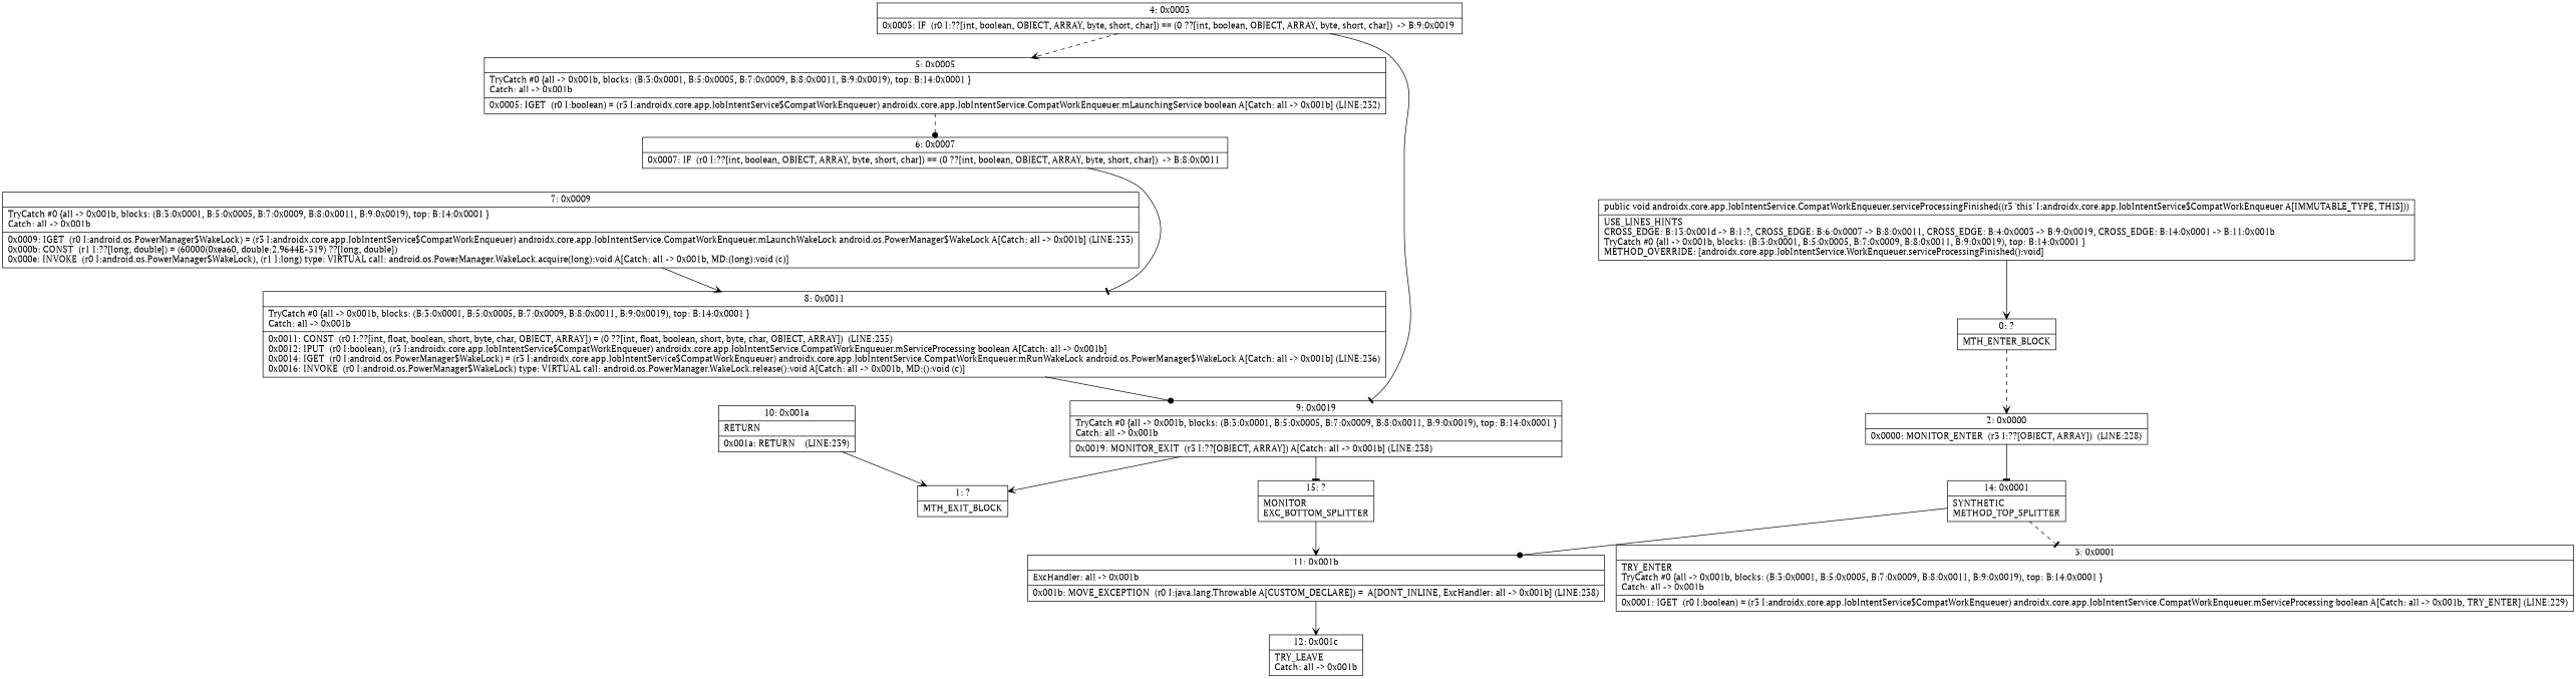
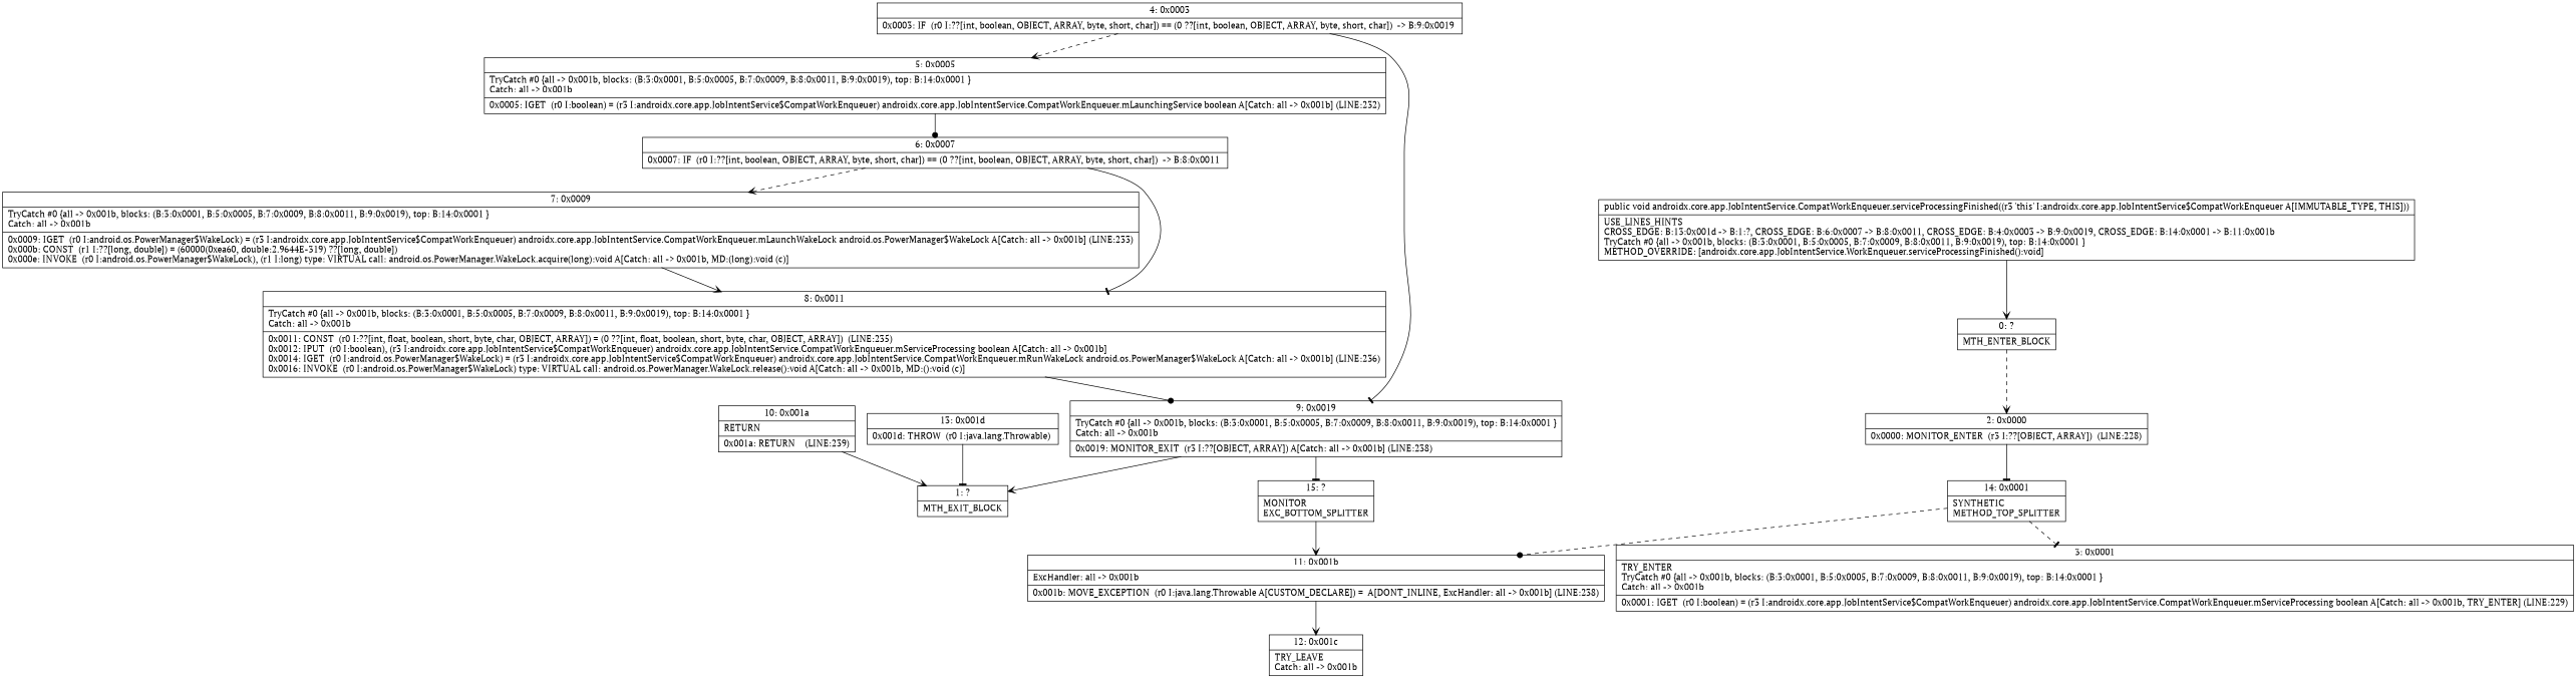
  digraph {
    fontname="PT Serif"
    node [fontname="PT Serif" shape=record]
    edge [arrowhead=vee fontname="PT Serif"]
    n1 [label="{0\:\ ?|MTH_ENTER_BLOCK\l}"]
    n2 [label="{2\:\ 0x0000|0x0000: MONITOR_ENTER  (r3 I:??[OBJECT, ARRAY])  (LINE:228)\l}"]
    n3 [label="{14\:\ 0x0001|SYNTHETIC\lMETHOD_TOP_SPLITTER\l}"]
    n4 [label="{3\:\ 0x0001|TRY_ENTER\lTryCatch #0 \{all \-\> 0x001b, blocks: (B:3:0x0001, B:5:0x0005, B:7:0x0009, B:8:0x0011, B:9:0x0019), top: B:14:0x0001 \}\lCatch: all \-\> 0x001b\l|0x0001: IGET  (r0 I:boolean) = (r3 I:androidx.core.app.JobIntentService$CompatWorkEnqueuer) androidx.core.app.JobIntentService.CompatWorkEnqueuer.mServiceProcessing boolean A[Catch: all \-\> 0x001b, TRY_ENTER] (LINE:229)\l}"]
    n5 [label="{11\:\ 0x001b|ExcHandler: all \-\> 0x001b\l|0x001b: MOVE_EXCEPTION  (r0 I:java.lang.Throwable A[CUSTOM_DECLARE]) =  A[DONT_INLINE, ExcHandler: all \-\> 0x001b] (LINE:238)\l}"]
    n6 [label="{12\:\ 0x001c|TRY_LEAVE\lCatch: all \-\> 0x001b\l}"]
    n7 [label="{4\:\ 0x0003|0x0003: IF  (r0 I:??[int, boolean, OBJECT, ARRAY, byte, short, char]) == (0 ??[int, boolean, OBJECT, ARRAY, byte, short, char])  \-\> B:9:0x0019 \l}"]
    n8 [label="{5\:\ 0x0005|TryCatch #0 \{all \-\> 0x001b, blocks: (B:3:0x0001, B:5:0x0005, B:7:0x0009, B:8:0x0011, B:9:0x0019), top: B:14:0x0001 \}\lCatch: all \-\> 0x001b\l|0x0005: IGET  (r0 I:boolean) = (r3 I:androidx.core.app.JobIntentService$CompatWorkEnqueuer) androidx.core.app.JobIntentService.CompatWorkEnqueuer.mLaunchingService boolean A[Catch: all \-\> 0x001b] (LINE:232)\l}"]
    n9 [label="{9\:\ 0x0019|TryCatch #0 \{all \-\> 0x001b, blocks: (B:3:0x0001, B:5:0x0005, B:7:0x0009, B:8:0x0011, B:9:0x0019), top: B:14:0x0001 \}\lCatch: all \-\> 0x001b\l|0x0019: MONITOR_EXIT  (r3 I:??[OBJECT, ARRAY]) A[Catch: all \-\> 0x001b] (LINE:238)\l}"]
    n10 [label="{6\:\ 0x0007|0x0007: IF  (r0 I:??[int, boolean, OBJECT, ARRAY, byte, short, char]) == (0 ??[int, boolean, OBJECT, ARRAY, byte, short, char])  \-\> B:8:0x0011 \l}"]
    n11 [label="{15\:\ ?|MONITOR\lEXC_BOTTOM_SPLITTER\l}"]
    n12 [label="{1\:\ ?|MTH_EXIT_BLOCK\l}"]
    n13 [label="{7\:\ 0x0009|TryCatch #0 \{all \-\> 0x001b, blocks: (B:3:0x0001, B:5:0x0005, B:7:0x0009, B:8:0x0011, B:9:0x0019), top: B:14:0x0001 \}\lCatch: all \-\> 0x001b\l|0x0009: IGET  (r0 I:android.os.PowerManager$WakeLock) = (r3 I:androidx.core.app.JobIntentService$CompatWorkEnqueuer) androidx.core.app.JobIntentService.CompatWorkEnqueuer.mLaunchWakeLock android.os.PowerManager$WakeLock A[Catch: all \-\> 0x001b] (LINE:233)\l0x000b: CONST  (r1 I:??[long, double]) = (60000(0xea60, double:2.9644E\-319) ??[long, double]) \l0x000e: INVOKE  (r0 I:android.os.PowerManager$WakeLock), (r1 I:long) type: VIRTUAL call: android.os.PowerManager.WakeLock.acquire(long):void A[Catch: all \-\> 0x001b, MD:(long):void (c)]\l}"]
    n14 [label="{8\:\ 0x0011|TryCatch #0 \{all \-\> 0x001b, blocks: (B:3:0x0001, B:5:0x0005, B:7:0x0009, B:8:0x0011, B:9:0x0019), top: B:14:0x0001 \}\lCatch: all \-\> 0x001b\l|0x0011: CONST  (r0 I:??[int, float, boolean, short, byte, char, OBJECT, ARRAY]) = (0 ??[int, float, boolean, short, byte, char, OBJECT, ARRAY])  (LINE:235)\l0x0012: IPUT  (r0 I:boolean), (r3 I:androidx.core.app.JobIntentService$CompatWorkEnqueuer) androidx.core.app.JobIntentService.CompatWorkEnqueuer.mServiceProcessing boolean A[Catch: all \-\> 0x001b]\l0x0014: IGET  (r0 I:android.os.PowerManager$WakeLock) = (r3 I:androidx.core.app.JobIntentService$CompatWorkEnqueuer) androidx.core.app.JobIntentService.CompatWorkEnqueuer.mRunWakeLock android.os.PowerManager$WakeLock A[Catch: all \-\> 0x001b] (LINE:236)\l0x0016: INVOKE  (r0 I:android.os.PowerManager$WakeLock) type: VIRTUAL call: android.os.PowerManager.WakeLock.release():void A[Catch: all \-\> 0x001b, MD:():void (c)]\l}"]
    n15 [label="{10\:\ 0x001a|RETURN\l|0x001a: RETURN    (LINE:239)\l}"]
+   n16 [label="{13\:\ 0x001d|0x001d: THROW  (r0 I:java.lang.Throwable) \l}"]
    n17 [label="{public void androidx.core.app.JobIntentService.CompatWorkEnqueuer.serviceProcessingFinished((r3 'this' I:androidx.core.app.JobIntentService$CompatWorkEnqueuer A[IMMUTABLE_TYPE, THIS]))  | USE_LINES_HINTS\lCROSS_EDGE: B:13:0x001d \-\> B:1:?, CROSS_EDGE: B:6:0x0007 \-\> B:8:0x0011, CROSS_EDGE: B:4:0x0003 \-\> B:9:0x0019, CROSS_EDGE: B:14:0x0001 \-\> B:11:0x001b\lTryCatch #0 \{all \-\> 0x001b, blocks: (B:3:0x0001, B:5:0x0005, B:7:0x0009, B:8:0x0011, B:9:0x0019), top: B:14:0x0001 \}\lMETHOD_OVERRIDE: [androidx.core.app.JobIntentService.WorkEnqueuer.serviceProcessingFinished():void]\l}"]
    n1 -> n2 [style=dashed]
    n2 -> n3 [arrowhead=tee]
    n3 -> n4 [arrowhead=tee style=dashed]
-   n3 -> n5 [arrowhead=dot]
+   n3 -> n5 [arrowhead=dot style=dashed]
    n5 -> n6
    n7 -> n8 [style=dashed]
    n7 -> n9 [arrowhead=tee]
-   n8 -> n10 [arrowhead=dot style=dashed]
+   n8 -> n10 [arrowhead=dot]
    n9 -> n11 [arrowhead=tee]
    n9 -> n12
+   n10 -> n13 [style=dashed]
    n10 -> n14 [arrowhead=tee]
    n11 -> n5
    n13 -> n14
    n14 -> n9 [arrowhead=dot]
    n15 -> n12
+   n16 -> n12 [arrowhead=tee]
    n17 -> n1
  }
